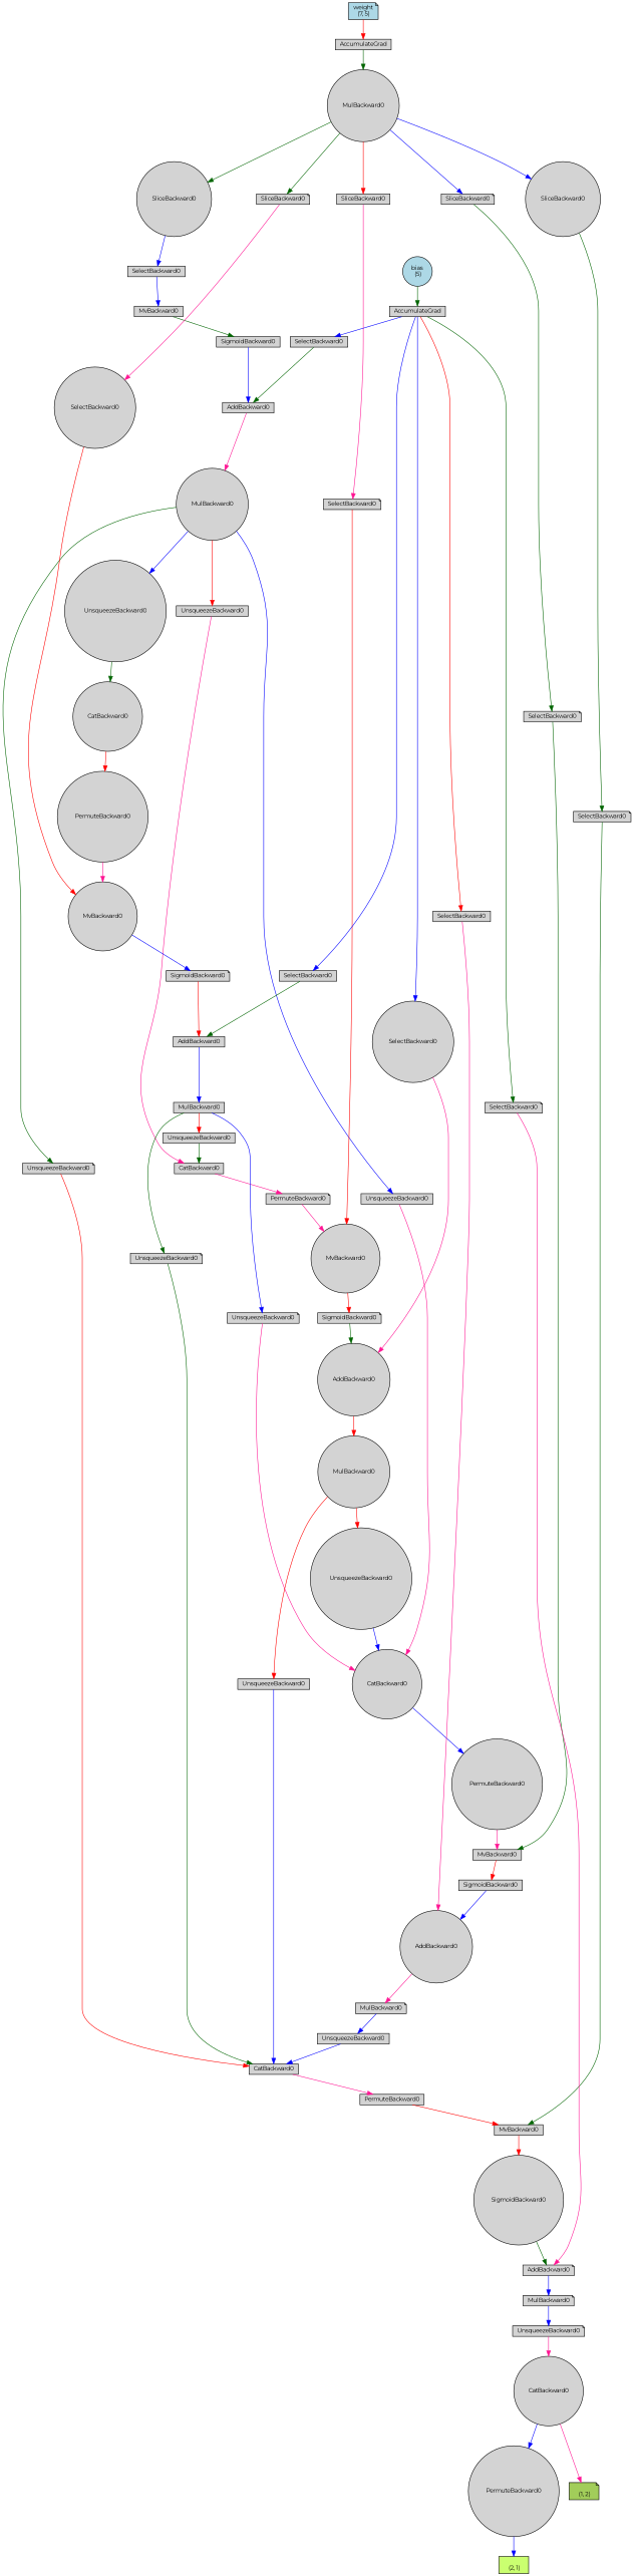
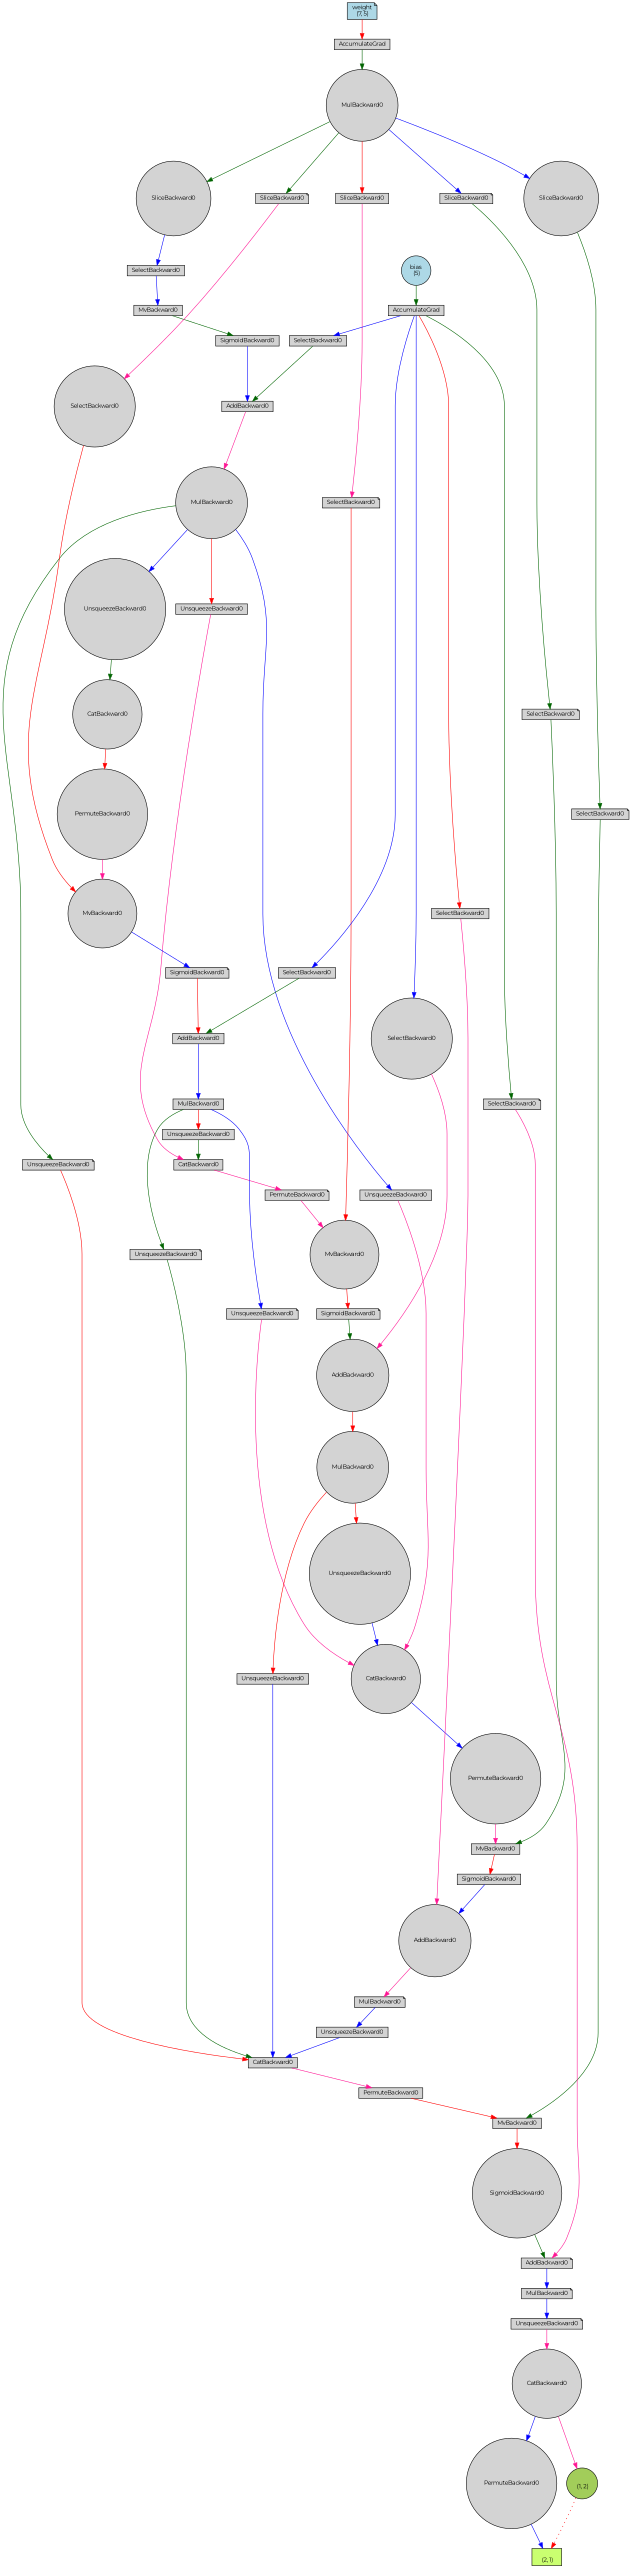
  digraph {
    fontname=Montserrat
    node [align=left fontname=Montserrat fontsize=10 ranksep=0.1 shape=box style=filled]
    edge [color=blue fontname=Montserrat]
    n1 [fillcolor=darkolivegreen1 height=0.2 label="\n (2, 1)"]
    n2 [height=0.2 label=PermuteBackward0 shape=circle]
    n3 [height=0.2 label=CatBackward0 shape=circle]
-   n4 [fillcolor=darkolivegreen3 height=0.2 label="\n (1, 2)" shape=note]
+   n4 [fillcolor=darkolivegreen3 height=0.2 label="\n (1, 2)" shape=circle]
    n5 [height=0.2 label=UnsqueezeBackward0 shape=note]
    n6 [height=0.2 label=MulBackward0 shape=note]
    n7 [height=0.2 label=AddBackward0 shape=note]
    n8 [height=0.2 label=SigmoidBackward0 shape=circle]
    n9 [height=0.2 label=MvBackward0]
    n10 [height=0.2 label=PermuteBackward0]
    n11 [height=0.2 label=CatBackward0]
    n12 [height=0.2 label=UnsqueezeBackward0 shape=note]
    n13 [height=0.2 label=MulBackward0 shape=circle]
    n14 [height=0.2 label=UnsqueezeBackward0 shape=circle]
    n15 [height=0.2 label=UnsqueezeBackward0]
    n16 [height=0.2 label=UnsqueezeBackward0]
    n17 [height=0.2 label=CatBackward0 shape=circle]
    n18 [height=0.2 label=CatBackward0]
    n19 [height=0.2 label=CatBackward0 shape=circle]
    n20 [height=0.2 label=AddBackward0]
    n21 [height=0.2 label=SigmoidBackward0]
    n22 [height=0.2 label=MvBackward0]
    n23 [height=0.2 label=SelectBackward0]
    n24 [height=0.2 label=SliceBackward0 shape=circle]
    n25 [height=0.2 label=MulBackward0 shape=circle]
    n26 [height=0.2 label=SliceBackward0 shape=note]
    n27 [height=0.2 label=SliceBackward0]
    n28 [height=0.2 label=SliceBackward0 shape=note]
    n29 [height=0.2 label=SliceBackward0 shape=circle]
    n30 [height=0.2 label=SelectBackward0 shape=circle]
    n31 [height=0.2 label=SelectBackward0 shape=note]
    n32 [height=0.2 label=SelectBackward0 shape=note]
    n33 [height=0.2 label=SelectBackward0 shape=note]
    n34 [height=0.2 label=AccumulateGrad]
    n35 [fillcolor=lightblue height=0.2 label="weight\n (7, 5)" shape=note]
    n36 [height=0.2 label=SelectBackward0]
    n37 [height=0.2 label=AccumulateGrad]
    n38 [height=0.2 label=SelectBackward0]
    n39 [height=0.2 label=SelectBackward0 shape=circle]
    n40 [height=0.2 label=SelectBackward0]
    n41 [height=0.2 label=SelectBackward0 shape=note]
    n42 [height=0.2 label=AddBackward0]
    n43 [height=0.2 label=AddBackward0 shape=circle]
    n44 [height=0.2 label=AddBackward0 shape=circle]
    n45 [fillcolor=lightblue height=0.2 label="bias\n (5)" shape=circle]
    n46 [height=0.2 label=UnsqueezeBackward0 shape=note]
    n47 [height=0.2 label=MulBackward0]
    n48 [height=0.2 label=UnsqueezeBackward0]
    n49 [height=0.2 label=UnsqueezeBackward0 shape=note]
    n50 [height=0.2 label=SigmoidBackward0 shape=note]
    n51 [height=0.2 label=MvBackward0 shape=circle]
    n52 [height=0.2 label=PermuteBackward0 shape=circle]
    n53 [height=0.2 label=UnsqueezeBackward0]
    n54 [height=0.2 label=MulBackward0 shape=circle]
    n55 [height=0.2 label=UnsqueezeBackward0 shape=circle]
    n56 [height=0.2 label=SigmoidBackward0 shape=note]
    n57 [height=0.2 label=MvBackward0 shape=circle]
    n58 [height=0.2 label=PermuteBackward0 shape=note]
    n59 [height=0.2 label=UnsqueezeBackward0]
    n60 [height=0.2 label=MulBackward0 shape=note]
    n61 [height=0.2 label=SigmoidBackward0]
    n62 [height=0.2 label=MvBackward0]
    n63 [height=0.2 label=PermuteBackward0 shape=circle]
    n2 -> n1
    n3 -> n2
    n3 -> n4 [color=deeppink]
+   n4 -> n1 [color=red style=dotted]
    n5 -> n3 [color=deeppink]
    n6 -> n5
    n7 -> n6
    n8 -> n7 [color=darkgreen]
    n9 -> n8 [color=red]
    n10 -> n9 [color=red]
    n11 -> n10 [color=deeppink]
    n12 -> n11 [color=red]
    n13 -> n12 [color=darkgreen]
    n13 -> n14
    n13 -> n15 [color=red]
    n13 -> n16
    n14 -> n17 [color=darkgreen]
    n15 -> n18 [color=deeppink]
    n16 -> n19 [color=deeppink]
    n17 -> n52 [color=red]
    n18 -> n58 [color=deeppink]
    n19 -> n63
    n20 -> n13 [color=deeppink]
    n21 -> n20
    n22 -> n21 [color=darkgreen]
    n23 -> n22
    n24 -> n23
    n25 -> n24 [color=darkgreen]
    n25 -> n26 [color=darkgreen]
    n25 -> n27 [color=red]
    n25 -> n28
    n25 -> n29
    n26 -> n30 [color=deeppink]
    n27 -> n31 [color=deeppink]
    n28 -> n32 [color=darkgreen]
    n29 -> n33 [color=darkgreen]
    n30 -> n51 [color=red]
    n31 -> n57 [color=red]
    n32 -> n62 [color=darkgreen]
    n33 -> n9 [color=darkgreen]
    n34 -> n25 [color=darkgreen]
    n35 -> n34 [color=red]
    n36 -> n20 [color=darkgreen]
    n37 -> n36
    n37 -> n38
    n37 -> n39
    n37 -> n40 [color=red]
    n37 -> n41 [color=darkgreen]
    n38 -> n42 [color=darkgreen]
    n39 -> n43 [color=deeppink]
    n40 -> n44 [color=deeppink]
    n41 -> n7 [color=deeppink]
    n42 -> n47
    n43 -> n54 [color=red]
    n44 -> n60 [color=deeppink]
    n45 -> n37 [color=darkgreen]
    n46 -> n11 [color=darkgreen]
    n47 -> n46 [color=darkgreen]
    n47 -> n48 [color=red]
    n47 -> n49
    n48 -> n18 [color=darkgreen]
    n49 -> n19 [color=deeppink]
    n50 -> n42 [color=red]
    n51 -> n50
    n52 -> n51 [color=deeppink]
    n53 -> n11
    n54 -> n53 [color=red]
    n54 -> n55 [color=red]
    n55 -> n19
    n56 -> n43 [color=darkgreen]
    n57 -> n56 [color=red]
    n58 -> n57 [color=deeppink]
    n59 -> n11
    n60 -> n59
    n61 -> n44
    n62 -> n61 [color=red]
    n63 -> n62 [color=deeppink]
  }
